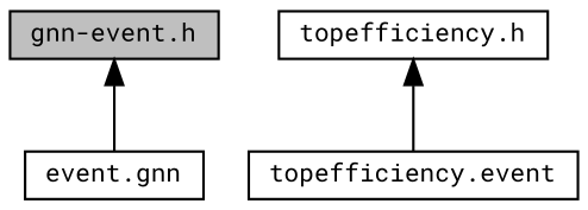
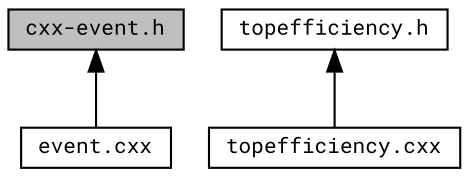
  digraph {
    fontname="Roboto Mono"
    node [color=black fillcolor=white fontname="Roboto Mono" fontsize=10 shape=record style=filled]
    edge [color=black dir=back fontname="Roboto Mono" fontsize=10 labelfontname=Helvetica labelfontsize=10 style=solid]
-   n1 [fillcolor=grey75 fontcolor=black height=0.2 label="gnn-event.h" width=0.4]
-   n2 [height=0.2 label="event.gnn" width=0.4]
+   n1 [fillcolor=grey75 fontcolor=black height=0.2 label="cxx-event.h" width=0.4]
+   n2 [height=0.2 label="event.cxx" width=0.4]
    n3 [height=0.2 label="topefficiency.h" width=0.4]
-   n4 [height=0.2 label="topefficiency.event" width=0.4]
+   n4 [height=0.2 label="topefficiency.cxx" width=0.4]
    n1 -> n2
    n3 -> n4
  }
